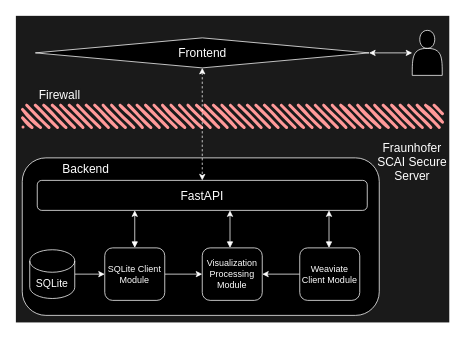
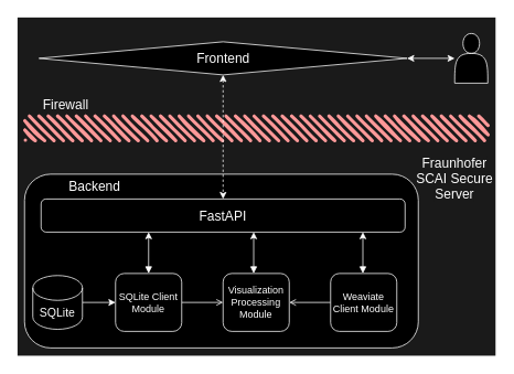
  <mxCell id="0" />
  <mxCell id="1" parent="0" />
  <mxCell id="2" value="" style="rounded=0;whiteSpace=wrap;html=1;fillColor=#1A1A1A;strokeColor=#FFFFFF;" parent="1" vertex="1"><mxGeometry x="20" width="579" height="410" as="geometry" y="20" /></mxCell>
  <mxCell id="3" value="" style="rounded=1;whiteSpace=wrap;html=1;fillColor=#000000;strokeColor=#FFFFFF;" parent="1" vertex="1"><mxGeometry x="29" y="210" width="476" height="210" as="geometry" /></mxCell>
  <mxCell id="4" value="&lt;font style=&quot;background-color: rgb(0, 0, 0); font-size: 16px;&quot; color=&quot;#ffffff&quot;&gt;FastAPI&lt;/font&gt;" style="rounded=1;whiteSpace=wrap;html=1;strokeColor=#FFFFFF;fillColor=#000000;" parent="1" vertex="1"><mxGeometry x="49" y="240" width="440" height="40" as="geometry" /></mxCell>
- <mxCell id="5" style="edgeStyle=none;html=1;exitX=1;exitY=0.5;exitDx=0;exitDy=0;entryX=0;entryY=0.5;entryDx=0;entryDy=0;strokeColor=#FFFFFF;" parent="1" source="6" target="9" edge="1"><mxGeometry relative="1" as="geometry" /></mxCell>
+ <mxCell id="5" style="edgeStyle=none;html=1;exitX=1;exitY=0.5;exitDx=0;exitDy=0;entryX=0;entryY=0.5;entryDx=0;entryDy=0;strokeColor=#FFFFFF;endArrow=open;" parent="1" source="6" target="9" edge="1"><mxGeometry relative="1" as="geometry" /></mxCell>
  <mxCell id="6" value="&lt;font style=&quot;background-color: rgb(0, 0, 0);&quot; color=&quot;#ffffff&quot;&gt;SQLite Client Module&lt;/font&gt;" style="rounded=1;whiteSpace=wrap;html=1;fillColor=#000000;strokeColor=#FFFFFF;" parent="1" vertex="1"><mxGeometry x="139" y="330" width="80" height="70" as="geometry" /></mxCell>
- <mxCell id="7" style="edgeStyle=none;html=1;exitX=0;exitY=0.5;exitDx=0;exitDy=0;entryX=1;entryY=0.5;entryDx=0;entryDy=0;strokeColor=#FFFFFF;" parent="1" source="8" target="9" edge="1"><mxGeometry relative="1" as="geometry" /></mxCell>
+ <mxCell id="7" style="edgeStyle=none;html=1;exitX=0;exitY=0.5;exitDx=0;exitDy=0;entryX=1;entryY=0.5;entryDx=0;entryDy=0;strokeColor=#FFFFFF;endArrow=open;" parent="1" source="8" target="9" edge="1"><mxGeometry relative="1" as="geometry" /></mxCell>
  <mxCell id="8" value="&lt;font style=&quot;background-color: rgb(0, 0, 0);&quot; color=&quot;#ffffff&quot;&gt;Weaviate Client Module&lt;/font&gt;" style="rounded=1;whiteSpace=wrap;html=1;fillColor=#000000;strokeColor=#FFFFFF;" parent="1" vertex="1"><mxGeometry x="399" y="330" width="80" height="70" as="geometry" /></mxCell>
  <mxCell id="9" value="&lt;font style=&quot;background-color: rgb(0, 0, 0);&quot; color=&quot;#ffffff&quot;&gt;Visualization Processing Module&lt;/font&gt;" style="rounded=1;whiteSpace=wrap;html=1;fillColor=#000000;strokeColor=#FFFFFF;" parent="1" vertex="1"><mxGeometry x="269" y="330" width="80" height="70" as="geometry" /></mxCell>
  <mxCell id="10" style="edgeStyle=none;html=1;exitX=1;exitY=0.5;exitDx=0;exitDy=0;exitPerimeter=0;entryX=0;entryY=0.5;entryDx=0;entryDy=0;strokeColor=#FFFFFF;" parent="1" source="11" target="6" edge="1"><mxGeometry relative="1" as="geometry" /></mxCell>
  <mxCell id="11" value="&lt;span style=&quot;background-color: rgb(0, 0, 0);&quot;&gt;&lt;font style=&quot;font-size: 14px;&quot; color=&quot;#ffffff&quot;&gt;SQLite&lt;/font&gt;&lt;/span&gt;" style="shape=cylinder3;whiteSpace=wrap;html=1;boundedLbl=1;backgroundOutline=1;size=15;strokeColor=#FFFFFF;fillColor=#000000;" parent="1" vertex="1"><mxGeometry x="39" y="332.5" width="60" height="65" as="geometry" /></mxCell>
  <mxCell id="12" style="edgeStyle=none;html=1;exitX=0.5;exitY=0;exitDx=0;exitDy=0;entryX=0.295;entryY=0.991;entryDx=0;entryDy=0;entryPerimeter=0;strokeColor=#FFFFFF;startArrow=block;startFill=1;" parent="1" edge="1"><mxGeometry relative="1" as="geometry"><mxPoint x="179" y="330" as="sourcePoint" /><mxPoint x="179" y="280" as="targetPoint" /></mxGeometry></mxCell>
  <mxCell id="13" style="edgeStyle=none;html=1;exitX=0.5;exitY=0;exitDx=0;exitDy=0;entryX=0.295;entryY=0.991;entryDx=0;entryDy=0;entryPerimeter=0;strokeColor=#FFFFFF;startArrow=block;startFill=1;" parent="1" edge="1"><mxGeometry relative="1" as="geometry"><mxPoint x="306" y="330" as="sourcePoint" /><mxPoint x="306" y="280" as="targetPoint" /></mxGeometry></mxCell>
  <mxCell id="14" style="edgeStyle=none;html=1;exitX=0.5;exitY=0;exitDx=0;exitDy=0;entryX=0.295;entryY=0.991;entryDx=0;entryDy=0;entryPerimeter=0;strokeColor=#FFFFFF;startArrow=block;startFill=1;" parent="1" edge="1"><mxGeometry relative="1" as="geometry"><mxPoint x="438" y="330" as="sourcePoint" /><mxPoint x="438" y="280" as="targetPoint" /></mxGeometry></mxCell>
  <mxCell id="15" value="&lt;font style=&quot;background-color: rgb(0, 0, 0); font-size: 16px;&quot; color=&quot;#ffffff&quot;&gt;Backend&lt;/font&gt;" style="text;html=1;align=center;verticalAlign=middle;whiteSpace=wrap;rounded=0;" parent="1" vertex="1"><mxGeometry x="79" y="210" width="70" height="30" as="geometry" /></mxCell>
  <mxCell id="16" value="" style="rounded=1;whiteSpace=wrap;html=1;strokeWidth=1;fillWeight=4;hachureGap=8;hachureAngle=45;fillColor=#FF9999;sketch=1;strokeColor=none;" parent="1" vertex="1"><mxGeometry x="29" y="140" width="560" height="30" as="geometry" /></mxCell>
  <mxCell id="17" value="&lt;font style=&quot;font-size: 16px; background-color: rgb(26, 26, 26);&quot; color=&quot;#ffffff&quot;&gt;Fraunhofer SCAI Secure Server&lt;/font&gt;" style="text;html=1;align=center;verticalAlign=middle;whiteSpace=wrap;rounded=0;" parent="1" vertex="1"><mxGeometry x="499" y="179" width="100" height="71" as="geometry" /></mxCell>
  <mxCell id="18" style="edgeStyle=none;html=1;exitX=0.5;exitY=1;exitDx=0;exitDy=0;entryX=0.5;entryY=0;entryDx=0;entryDy=0;strokeColor=#FFFFFF;startArrow=classic;startFill=1;jumpStyle=none;dashed=1;" parent="1" source="19" target="4" edge="1"><mxGeometry relative="1" as="geometry" /></mxCell>
  <mxCell id="19" value="&lt;font style=&quot;background-color: rgb(0, 0, 0); font-size: 16px;&quot; color=&quot;#ffffff&quot;&gt;Frontend&lt;/font&gt;" style="rhombus;whiteSpace=wrap;html=1;strokeColor=#FFFFFF;fillColor=#000000;" parent="1" vertex="1"><mxGeometry x="46.5" y="50" width="445" height="40" as="geometry" /></mxCell>
  <mxCell id="20" value="" style="edgeStyle=none;html=1;strokeColor=#FFFFFF;startArrow=classic;startFill=1;" parent="1" source="21" target="19" edge="1"><mxGeometry relative="1" as="geometry" /></mxCell>
  <mxCell id="21" value="" style="shape=actor;whiteSpace=wrap;html=1;fillColor=#000000;strokeColor=#FFFFFF;" parent="1" vertex="1"><mxGeometry x="549" y="40" width="40" height="60" as="geometry" /></mxCell>
  <mxCell id="22" value="&lt;font style=&quot;font-size: 16px; background-color: rgb(26, 26, 26);&quot; color=&quot;#ffffff&quot;&gt;Firewall&lt;/font&gt;" style="text;html=1;align=center;verticalAlign=middle;whiteSpace=wrap;rounded=0;" parent="1" vertex="1"><mxGeometry x="29" y="90" width="100" height="71" as="geometry" /></mxCell>
